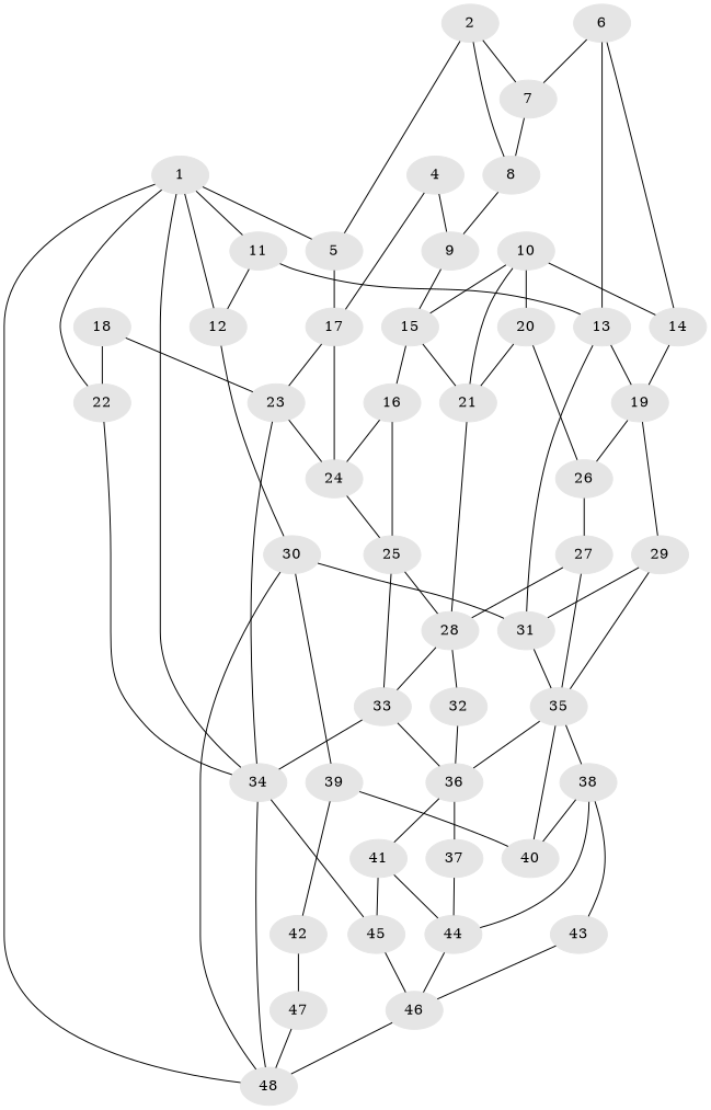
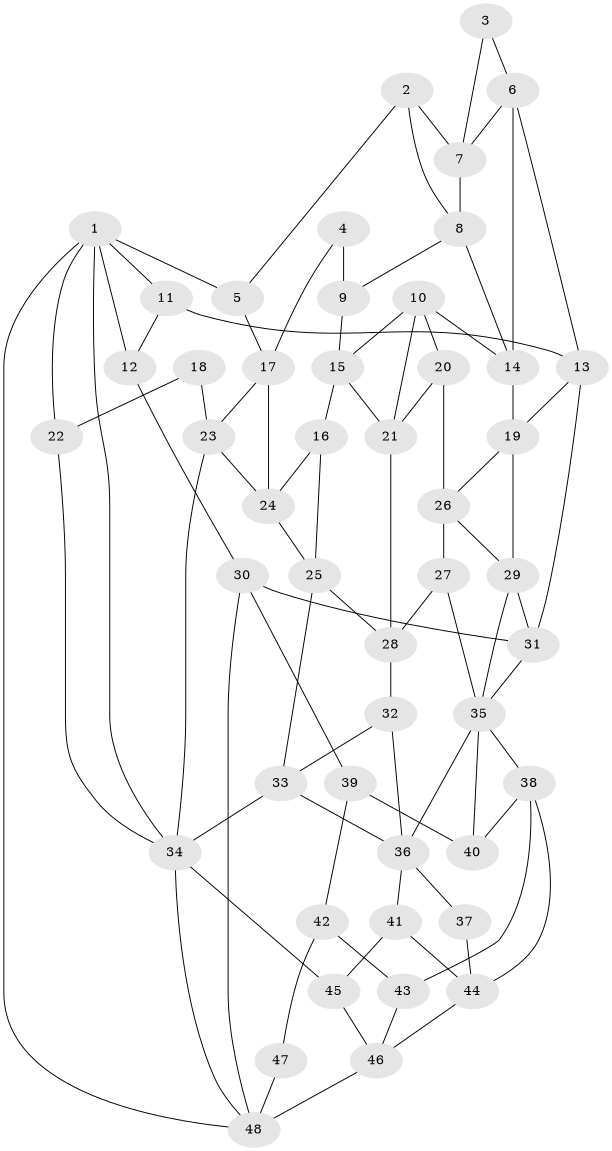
  graph {
    node [color=gray90 style=filled]
    edge [weight=1.0]
    1
    5
    11
    12
    22
    34
    48
    17
    13
    30
    45
    2
    7
    8
    9
    14
+   3
    6
    4
    15
    24
    23
    19
    31
    21
    16
    10
    20
    26
    28
    39
    29
    35
    25
    33
    18
    27
    32
    36
    38
    40
    42
    37
    41
    46
    44
    43
    47
    1 -- 5
    1 -- 11
    1 -- 12
    1 -- 22
    1 -- 34
    1 -- 48
    5 -- 17
    11 -- 12
    11 -- 13
    12 -- 30
    22 -- 34
    34 -- 48
    34 -- 45 [weight=2.0]
    17 -- 24
    17 -- 23
    13 -- 19
    13 -- 31
    30 -- 48
    30 -- 31
    30 -- 39
    45 -- 46
    2 -- 5
    2 -- 7
    2 -- 8
    7 -- 8
    8 -- 9
+   8 -- 14
    9 -- 15
    14 -- 19
+   3 -- 7
+   3 -- 6
    6 -- 13
    6 -- 7
    6 -- 14
    4 -- 17
    4 -- 9 [weight=2.0]
    15 -- 21
    15 -- 16
    24 -- 25
    23 -- 34
    23 -- 24
    19 -- 26
    19 -- 29
    31 -- 35
    21 -- 28
    16 -- 24
    16 -- 25
    10 -- 14
    10 -- 15
    10 -- 21
    10 -- 20
    20 -- 21
    20 -- 26
+   26 -- 29
    26 -- 27
    28 -- 32
    39 -- 40
    39 -- 42
    29 -- 31
    29 -- 35
    35 -- 36
    35 -- 38
    35 -- 40
    25 -- 28
    25 -- 33
    33 -- 34
    33 -- 36
    18 -- 22 [weight=2.0]
    18 -- 23
    27 -- 28
    27 -- 35
-   28 -- 33
+   32 -- 33
    32 -- 36
    36 -- 37 [weight=2.0]
    36 -- 41
    38 -- 40
    38 -- 44
    38 -- 43
+   42 -- 43
    42 -- 47 [weight=2.0]
    37 -- 44
    41 -- 45
    41 -- 44
    46 -- 48
    44 -- 46
    43 -- 46
    47 -- 48 [weight=2.0]
  }
